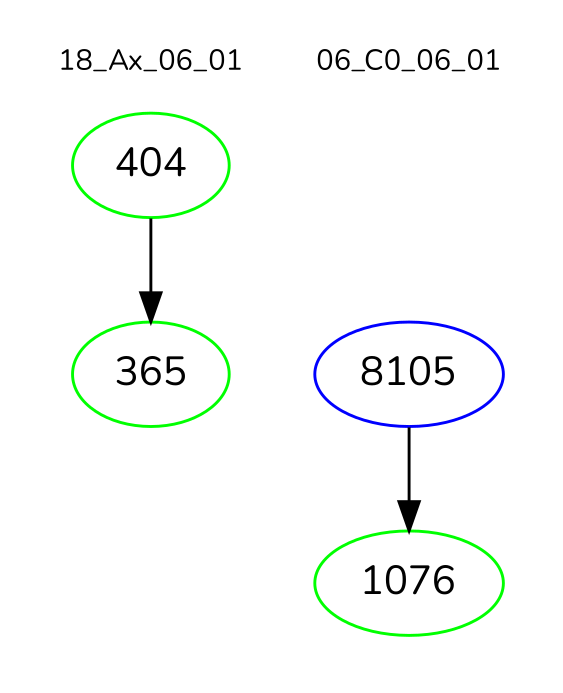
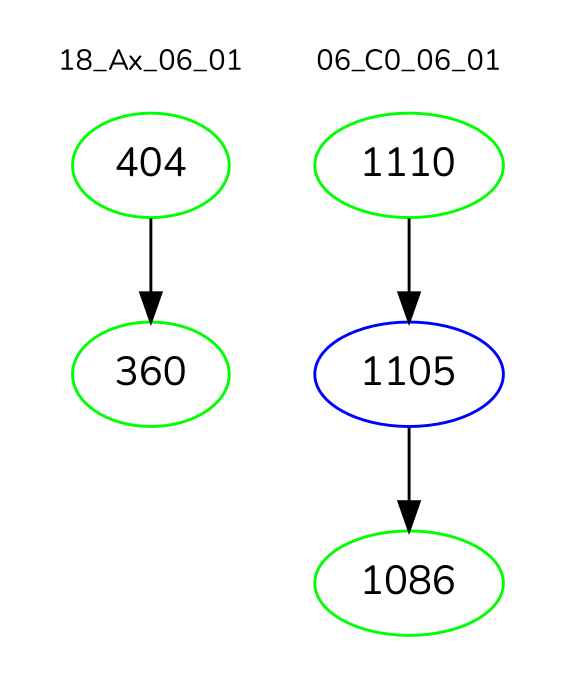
  digraph {
    fontname=Nunito
    node [color=green fontname=Nunito]
    edge [color=black fontname=Nunito]
    n1 [label=404]
-   n2 [label=365]
-   n4 [color=blue label=8105]
-   n5 [label=1076]
+   n2 [label=360]
+   n3 [label=1110]
+   n4 [color=blue label=1105]
+   n5 [label=1086]
    subgraph cluster_1 {
      color=white
      fontsize=10
      label="18_Ax_06_01"
      n1
      n2
    }
    subgraph cluster_2 {
      color=white
      fontsize=10
      label="06_C0_06_01"
+     n3
      n4
      n5
    }
    n1 -> n2
+   n3 -> n4
    n4 -> n5
  }
